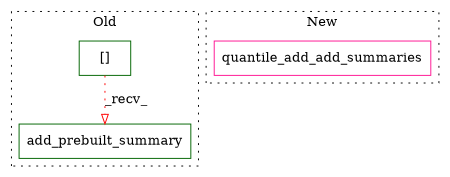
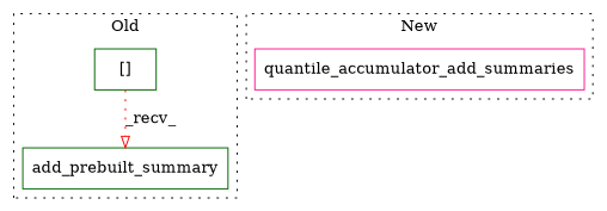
  digraph {
    node [a=32 shape=box color=darkgreen]
    n1 [l="21,1" label=add_prebuilt_summary s="39494,39552"]
    n2 [a=2 l="14,1" label="[]" s="39468,39492"]
-   n3 [l="35,1" label=quantile_add_add_summaries s="40365,40462" color=deeppink]
+   n3 [l="35,1" label=quantile_accumulator_add_summaries s="40365,40462" color=deeppink]
    subgraph cluster_1 {
      label=Old
      style=dotted
      n1
      n2
    }
    subgraph cluster_2 {
      label=New
      style=dotted
      n3
    }
    n2 -> n1 [label=_recv_ color=red style=dotted arrowhead=onormal]
  }
